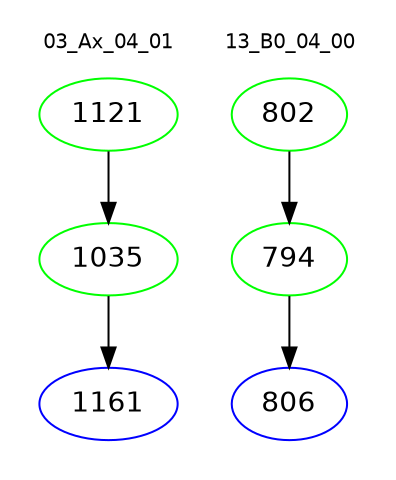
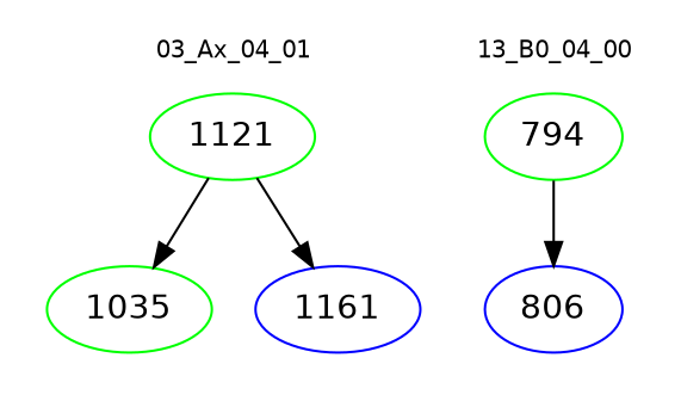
  digraph {
    fontname="DejaVu Sans"
    node [color=green fontname="DejaVu Sans"]
    edge [color=black fontname="DejaVu Sans"]
    n1 [label=1121]
    n2 [label=1035]
    n3 [color=blue label=1161]
-   n4 [label=802]
    n5 [label=794]
    n6 [color=blue label=806]
    subgraph cluster_1 {
      color=white
      fontsize=10
      label="03_Ax_04_01"
      n1
      n2
      n3
    }
    subgraph cluster_2 {
      color=white
      fontsize=10
      label="13_B0_04_00"
-     n4
      n5
      n6
    }
    n1 -> n2
-   n2 -> n3
-   n4 -> n5
+   n1 -> n3
    n5 -> n6
  }
